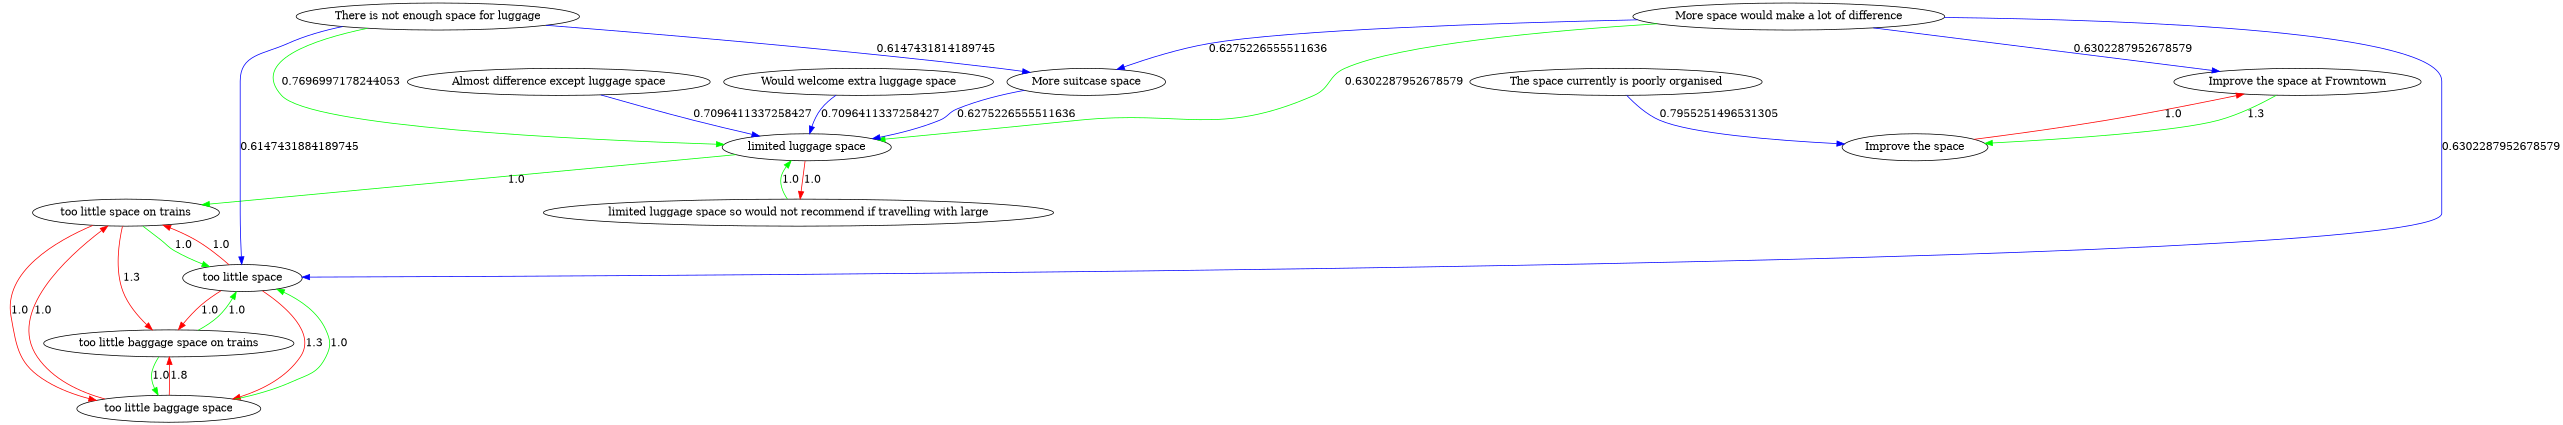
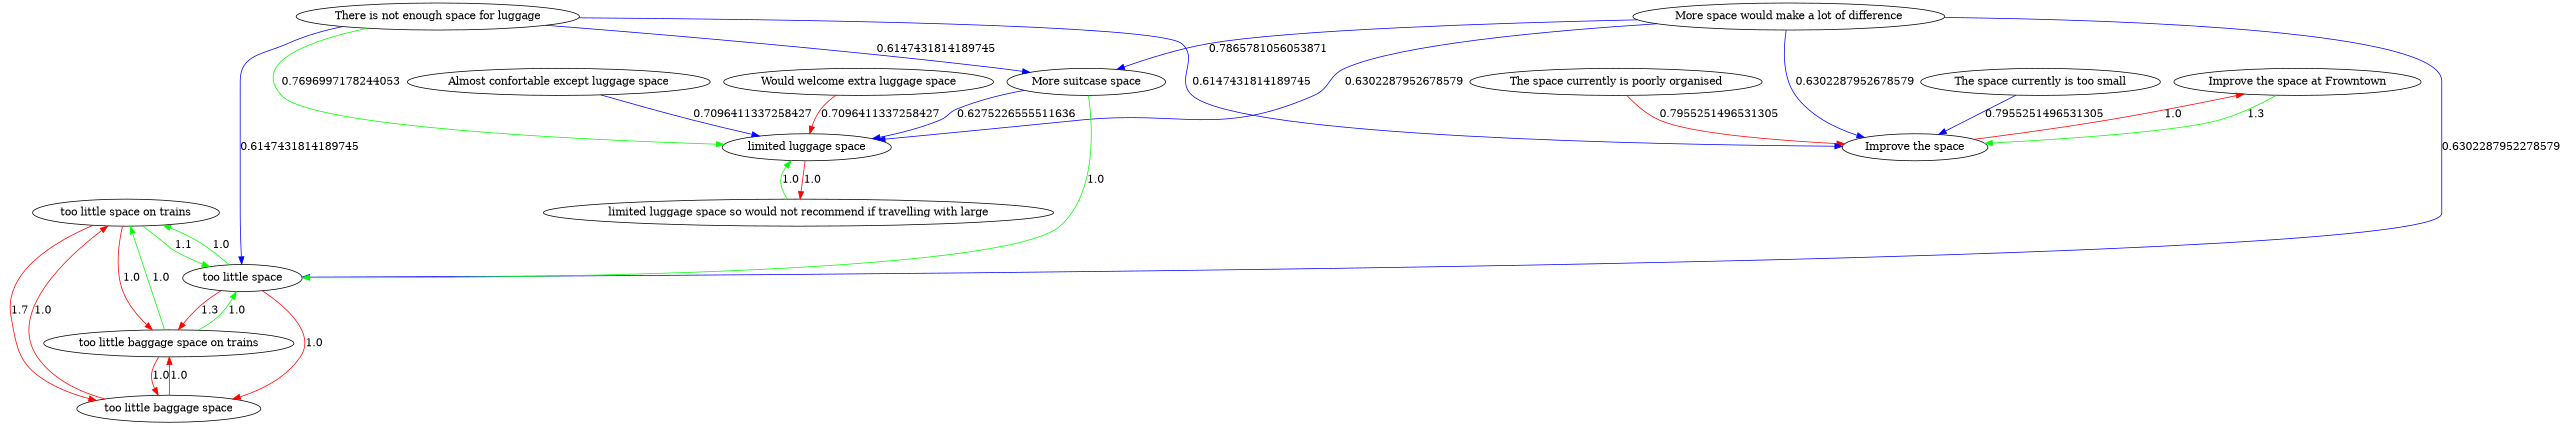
  digraph {
    edge [color=blue]
-   "Almost confortable except luggage space" [label="Almost difference except luggage space"]
+   "Almost confortable except luggage space"
    "limited luggage space"
    "limited luggage space so would not recommend if travelling with large"
    "Improve the space at Frowntown"
    "Improve the space"
    "More space would make a lot of difference"
    "More suitcase space"
    "too little space"
    "too little baggage space on trains"
    "too little baggage space"
    "too little space on trains"
    "The space currently is poorly organised"
+   "The space currently is too small"
    "There is not enough space for luggage"
    "Would welcome extra luggage space"
    "Almost confortable except luggage space" -> "limited luggage space" [label=0.7096411337258427]
    "limited luggage space" -> "limited luggage space so would not recommend if travelling with large" [color=red label=1.0]
    "limited luggage space so would not recommend if travelling with large" -> "limited luggage space" [color=green label=1.0]
    "Improve the space at Frowntown" -> "Improve the space" [color=green label=1.3]
    "Improve the space" -> "Improve the space at Frowntown" [color=red label=1.0]
-   "More space would make a lot of difference" -> "limited luggage space" [color=green label=0.6302287952678579]
-   "More space would make a lot of difference" -> "Improve the space at Frowntown" [label=0.6302287952678579]
-   "More space would make a lot of difference" -> "More suitcase space" [label=0.6275226555511636]
-   "More space would make a lot of difference" -> "too little space" [label=0.6302287952678579]
+   "More space would make a lot of difference" -> "limited luggage space" [label=0.6302287952678579]
+   "More space would make a lot of difference" -> "Improve the space" [label=0.6302287952678579]
+   "More space would make a lot of difference" -> "More suitcase space" [label=0.7865781056053871]
+   "More space would make a lot of difference" -> "too little space" [label=0.6302287952278579]
    "More suitcase space" -> "limited luggage space" [label=0.6275226555511636]
-   "too little space" -> "too little baggage space on trains" [color=red label=1.0]
-   "too little space" -> "too little baggage space" [color=red label=1.3]
-   "too little space" -> "too little space on trains" [color=red label=1.0]
+   "too little space" -> "too little baggage space on trains" [color=red label=1.3]
+   "too little space" -> "too little baggage space" [color=red label=1.0]
+   "too little space" -> "too little space on trains" [color=green label=1.0]
    "too little baggage space on trains" -> "too little space" [color=green label=1.0]
-   "too little baggage space on trains" -> "too little baggage space" [color=green label=1.0]
-   "limited luggage space" -> "too little space on trains" [color=green label=1.0]
-   "too little baggage space" -> "too little space" [color=green label=1.0]
-   "too little baggage space" -> "too little baggage space on trains" [color=red label=1.8]
+   "too little baggage space on trains" -> "too little baggage space" [color=red label=1.0]
+   "too little baggage space on trains" -> "too little space on trains" [color=green label=1.0]
+   "More suitcase space" -> "too little space" [color=green label=1.0]
+   "too little baggage space" -> "too little baggage space on trains" [color=red label=1.0]
    "too little baggage space" -> "too little space on trains" [color=red label=1.0]
-   "too little space on trains" -> "too little space" [color=green label=1.0]
-   "too little space on trains" -> "too little baggage space on trains" [color=red label=1.3]
-   "too little space on trains" -> "too little baggage space" [color=red label=1.0]
-   "The space currently is poorly organised" -> "Improve the space" [label=0.7955251496531305]
+   "too little space on trains" -> "too little space" [color=green label=1.1]
+   "too little space on trains" -> "too little baggage space on trains" [color=red label=1.0]
+   "too little space on trains" -> "too little baggage space" [color=red label=1.7]
+   "The space currently is poorly organised" -> "Improve the space" [color=red label=0.7955251496531305]
+   "The space currently is too small" -> "Improve the space" [label=0.7955251496531305]
    "There is not enough space for luggage" -> "limited luggage space" [color=green label=0.7696997178244053]
+   "There is not enough space for luggage" -> "Improve the space" [label=0.6147431814189745]
    "There is not enough space for luggage" -> "More suitcase space" [label=0.6147431814189745]
-   "There is not enough space for luggage" -> "too little space" [label=0.6147431884189745]
-   "Would welcome extra luggage space" -> "limited luggage space" [label=0.7096411337258427]
+   "There is not enough space for luggage" -> "too little space" [label=0.6147431814189745]
+   "Would welcome extra luggage space" -> "limited luggage space" [color=red label=0.7096411337258427]
  }
